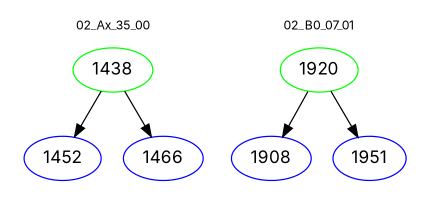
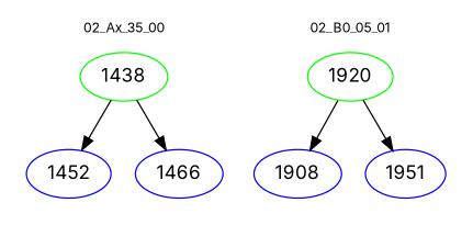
  digraph {
    fontname=Inter
    node [color=blue fontname=Inter]
    edge [color=black fontname=Inter]
    n1 [color=green label=1438]
    n2 [label=1452]
    n3 [label=1466]
    n4 [color=green label=1920]
    n5 [label=1908]
    n6 [label=1951]
    subgraph cluster_1 {
      color=white
      fontsize=10
      label="02_Ax_35_00"
      n1
      n2
      n3
    }
    subgraph cluster_2 {
      color=white
      fontsize=10
-     label="02_B0_07_01"
+     label="02_B0_05_01"
      n4
      n5
      n6
    }
    n1 -> n2
    n1 -> n3
    n4 -> n5
    n4 -> n6
  }
